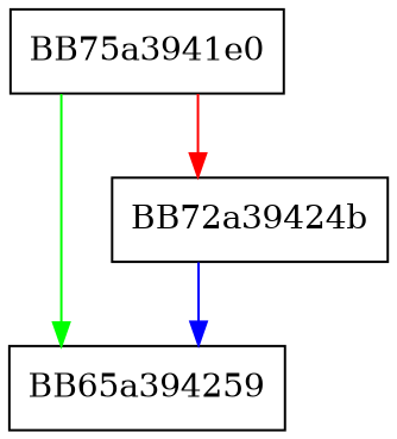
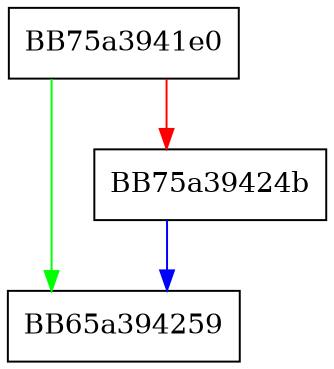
  digraph {
    splines=ortho
    node [shape=box]
    n1 [label=BB65a394259]
    BB75a3941e0
-   BB75a39424b [label=BB72a39424b]
+   BB75a39424b
    BB75a3941e0 -> n1 [color=green]
    BB75a3941e0 -> BB75a39424b [color=red]
    BB75a39424b -> n1 [color=blue]
  }
